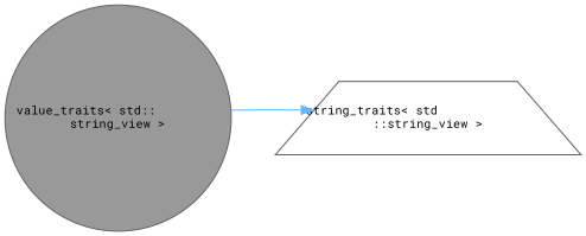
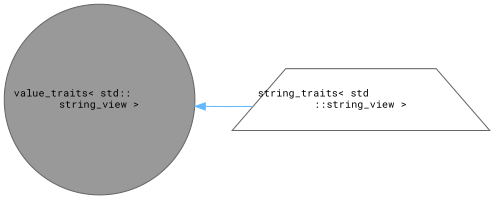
  digraph {
    rankdir=LR
    fontname="Roboto Mono"
    node [color=gray40 fontname="Roboto Mono" fontsize=10 style=filled]
    n1 [fillcolor=grey60 fontcolor=black height=0.2 label="value_traits\< std::\lstring_view \>" shape=circle width=0.4]
    n2 [fillcolor=white height=0.2 label="string_traits\< std\l::string_view \>" shape=trapezium width=0.4]
-   n2 -> n1 [color=steelblue1 dir=back fontname="Roboto Mono" fontsize=10 labelfontname=Helvetica labelfontsize=10 style=solid]
+   n1 -> n2 [color=steelblue1 dir=back fontname="Roboto Mono" fontsize=10 labelfontname=Helvetica labelfontsize=10 style=solid]
  }
